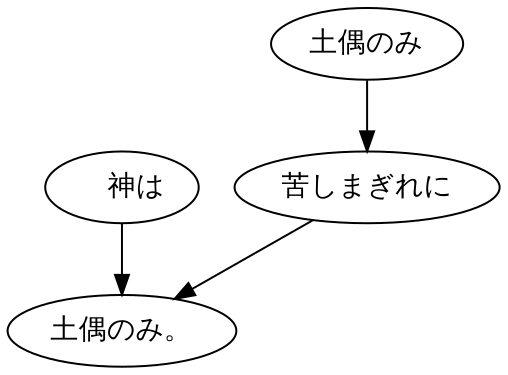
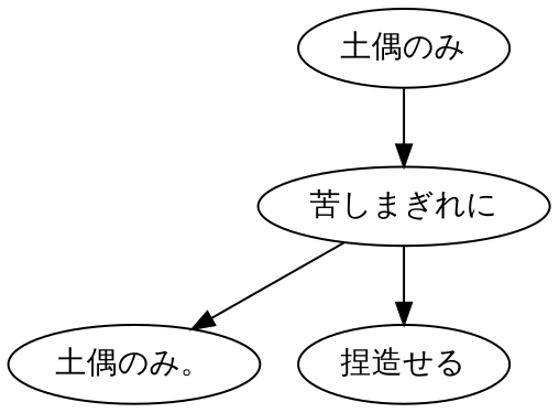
  digraph {
    fontname="Liberation Serif"
    node [fontname="Liberation Serif"]
    edge [fontname="Liberation Serif"]
-   n1 [label="　神は"]
    n2 [label="土偶のみ。"]
    n3 [label="土偶のみ"]
    n4 [label="苦しまぎれに"]
-   n1 -> n2
+   n5 [label="捏造せる"]
    n3 -> n4
    n4 -> n2
+   n4 -> n5
  }
